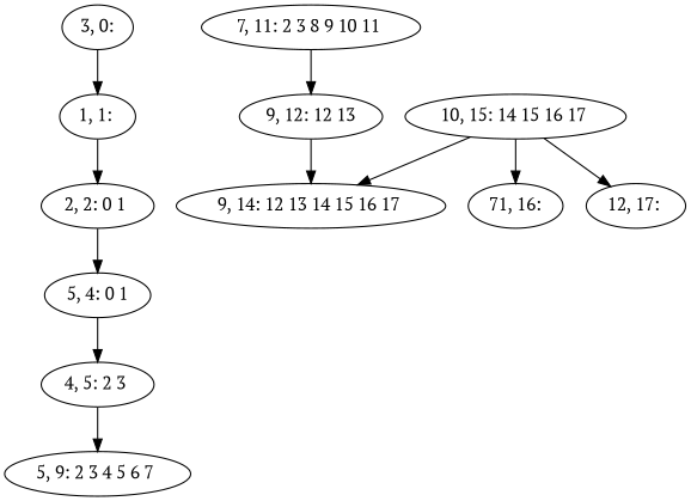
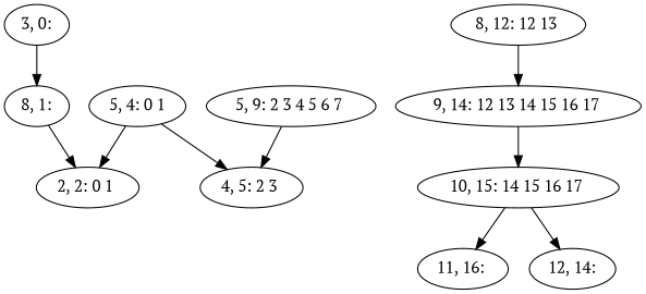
  digraph {
    fontname="PT Serif"
    node [fontname="PT Serif"]
    edge [fontname="PT Serif"]
    n1 [label="3, 0:"]
-   n2 [label="1, 1: "]
+   n2 [label="8, 1:"]
    n3 [label="2, 2: 0 1 "]
    n4 [label="5, 4: 0 1"]
    n5 [label="4, 5: 2 3 "]
    n6 [label="5, 9: 2 3 4 5 6 7 "]
-   n7 [label="7, 11: 2 3 8 9 10 11 "]
-   n8 [label="9, 12: 12 13"]
+   n8 [label="8, 12: 12 13 "]
    n9 [label="9, 14: 12 13 14 15 16 17 "]
    n10 [label="10, 15: 14 15 16 17 "]
-   n11 [label="71, 16:"]
-   n12 [label="12, 17: "]
+   n11 [label="11, 16: "]
+   n12 [label="12, 14:"]
    n1 -> n2
    n2 -> n3
-   n3 -> n4
+   n4 -> n3
    n4 -> n5
-   n5 -> n6
-   n7 -> n8
+   n6 -> n5
    n8 -> n9
-   n10 -> n9
+   n9 -> n10
    n10 -> n11
    n10 -> n12
  }
